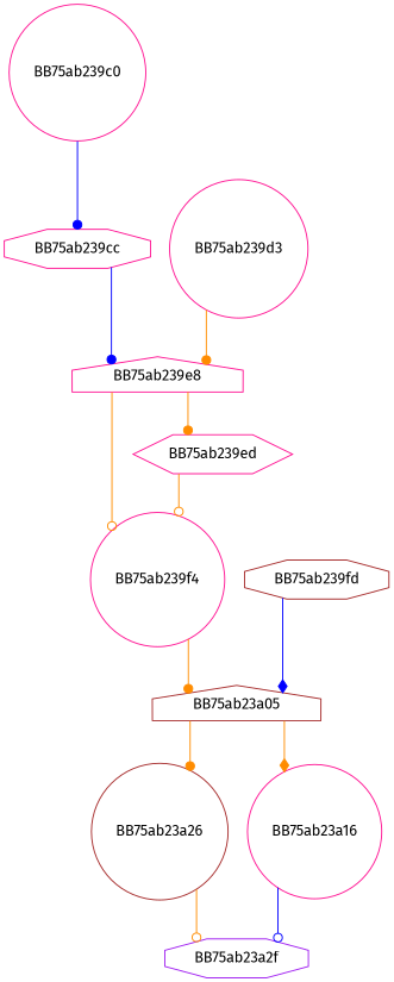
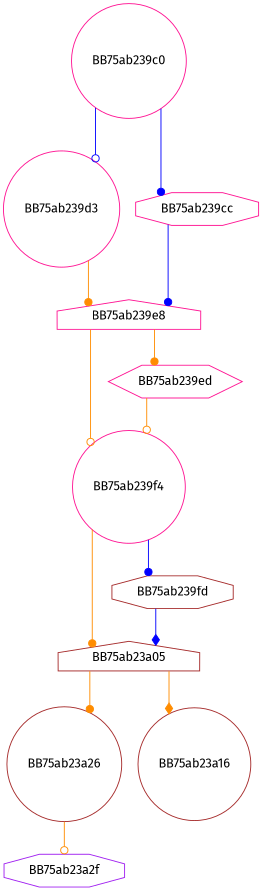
  digraph {
    fontname="Fira Sans"
    splines=ortho
    node [color=deeppink fontname="Fira Sans" shape=circle]
    edge [arrowhead=dot color=darkorange fontname="Fira Sans"]
    BB75ab239c0
    BB75ab239d3
    BB75ab239cc [shape=octagon]
    BB75ab239e8 [shape=house]
    BB75ab239f4
    BB75ab239ed [shape=hexagon]
    BB75ab23a05 [color=brown shape=house]
    BB75ab239fd [color=brown shape=octagon]
    BB75ab23a26 [color=brown]
-   BB75ab23a16
+   BB75ab23a16 [color=brown]
    BB75ab23a2f [color=purple shape=octagon]
+   BB75ab239c0 -> BB75ab239d3 [arrowhead=odot color=blue]
    BB75ab239c0 -> BB75ab239cc [color=blue]
    BB75ab239d3 -> BB75ab239e8
    BB75ab239cc -> BB75ab239e8 [color=blue]
    BB75ab239e8 -> BB75ab239f4 [arrowhead=odot]
    BB75ab239e8 -> BB75ab239ed
    BB75ab239f4 -> BB75ab23a05
+   BB75ab239f4 -> BB75ab239fd [color=blue]
    BB75ab239ed -> BB75ab239f4 [arrowhead=odot]
    BB75ab23a05 -> BB75ab23a26
    BB75ab23a05 -> BB75ab23a16 [arrowhead=diamond]
    BB75ab239fd -> BB75ab23a05 [arrowhead=diamond color=blue]
    BB75ab23a26 -> BB75ab23a2f [arrowhead=odot]
-   BB75ab23a16 -> BB75ab23a2f [arrowhead=odot color=blue]
  }
